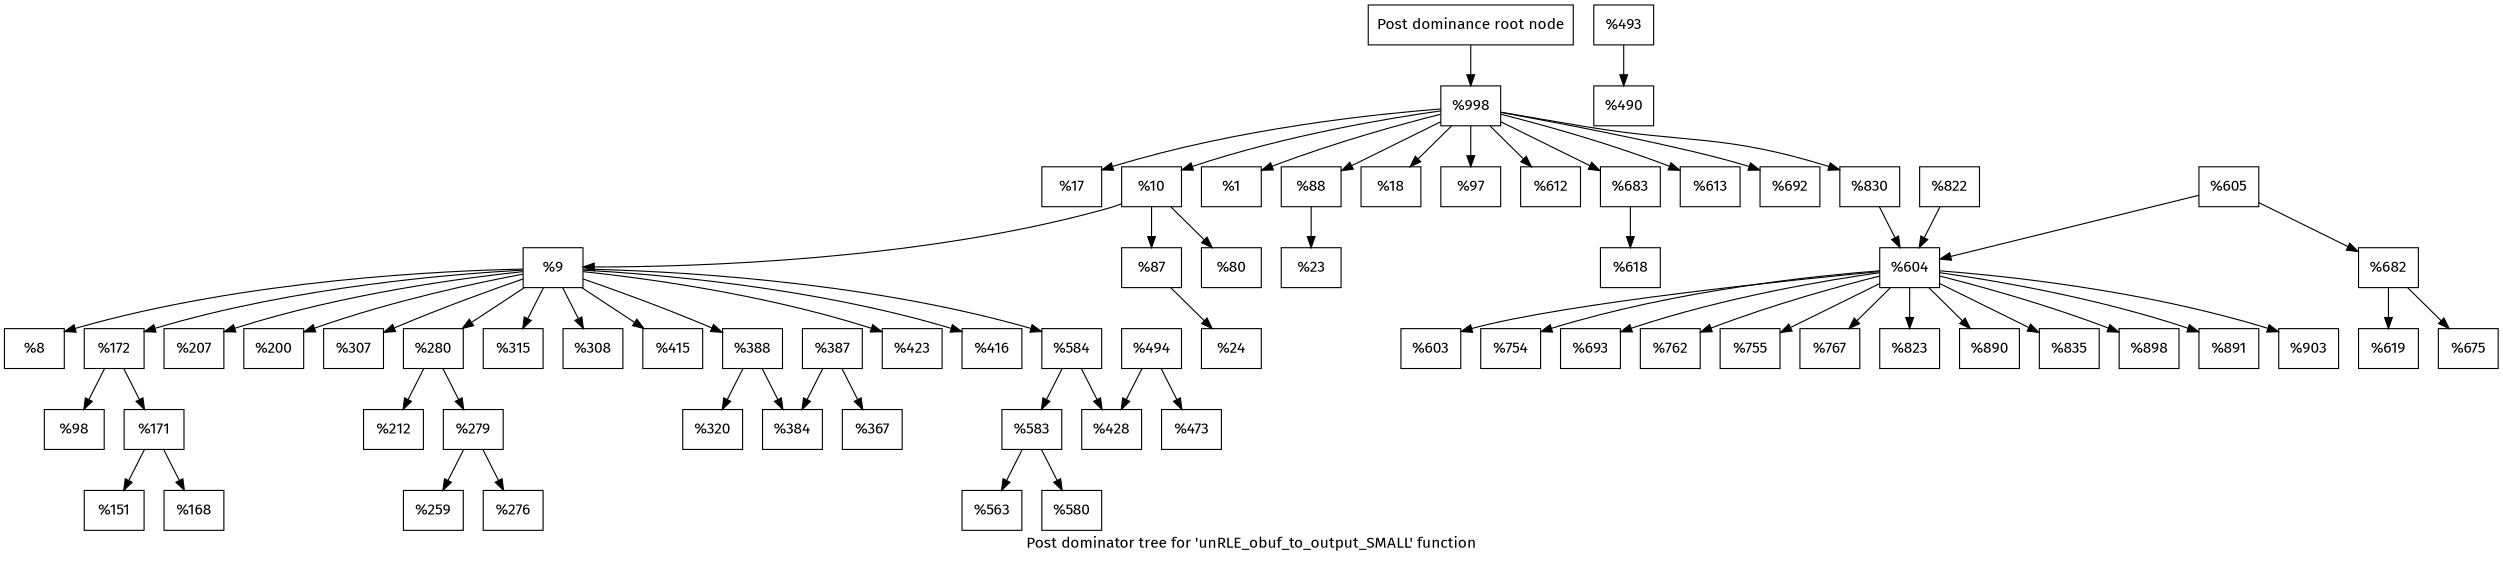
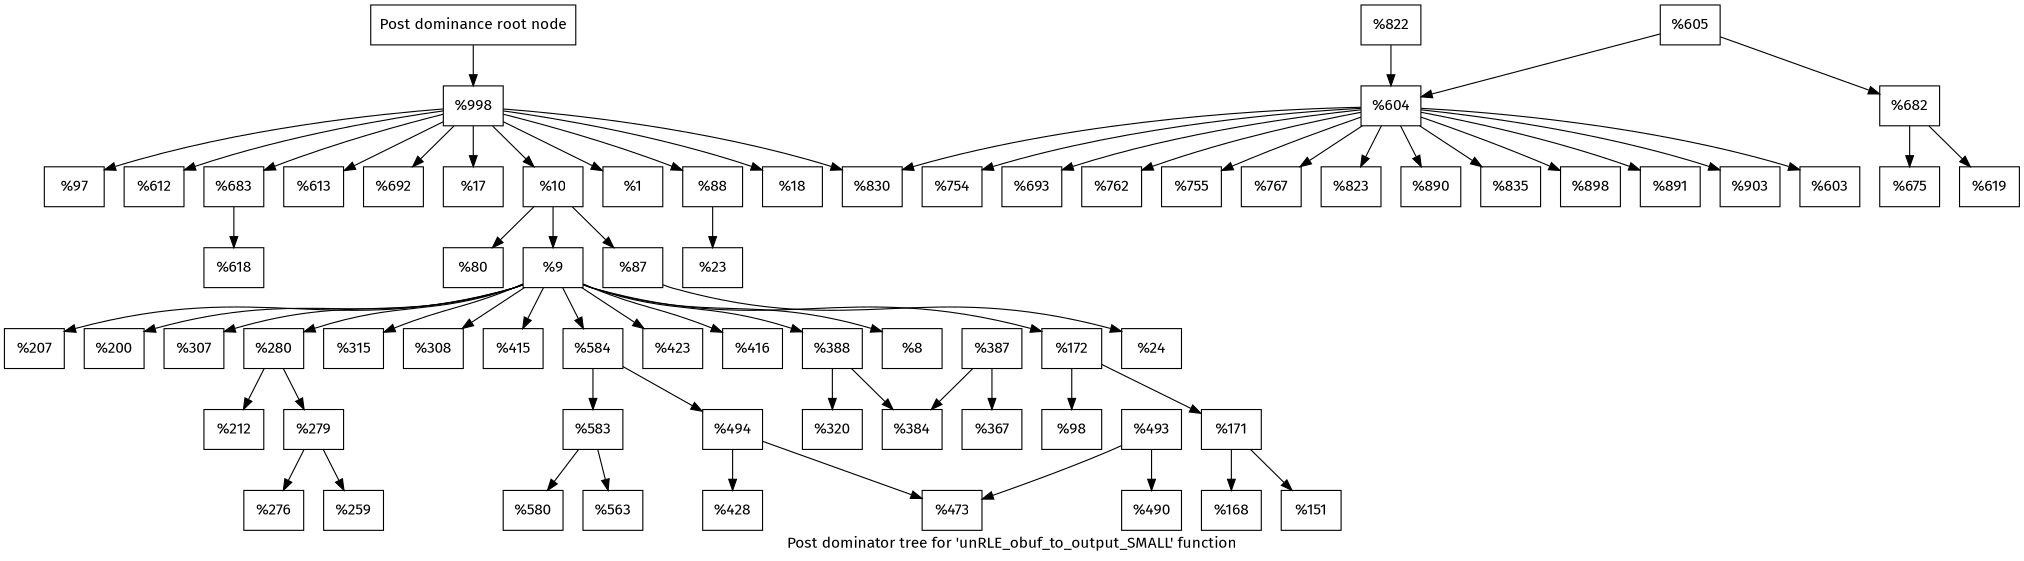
  digraph {
    fontname="Fira Sans"
    label="Post dominator tree for 'unRLE_obuf_to_output_SMALL' function"
    node [fontname="Fira Sans" shape=record]
    edge [fontname="Fira Sans"]
    n1 [label="{Post dominance root node}"]
    n2 [label="{%998}"]
    n3 [label="{%17}"]
    n4 [label="{%10}"]
    n5 [label="{%1}"]
    n6 [label="{%88}"]
    n7 [label="{%18}"]
    n8 [label="{%97}"]
    n9 [label="{%612}"]
    n10 [label="{%683}"]
    n11 [label="{%613}"]
    n12 [label="{%692}"]
    n13 [label="{%830}"]
    n14 [label="{%9}"]
    n15 [label="{%87}"]
    n16 [label="{%80}"]
    n17 [label="{%23}"]
    n18 [label="{%605}"]
    n19 [label="{%604}"]
    n20 [label="{%682}"]
    n21 [label="{%618}"]
    n22 [label="{%8}"]
    n23 [label="{%172}"]
    n24 [label="{%207}"]
    n25 [label="{%200}"]
    n26 [label="{%307}"]
    n27 [label="{%280}"]
    n28 [label="{%315}"]
    n29 [label="{%308}"]
    n30 [label="{%415}"]
    n31 [label="{%388}"]
    n32 [label="{%423}"]
    n33 [label="{%416}"]
    n34 [label="{%584}"]
    n35 [label="{%24}"]
    n36 [label="{%603}"]
    n37 [label="{%754}"]
    n38 [label="{%693}"]
    n39 [label="{%762}"]
    n40 [label="{%755}"]
    n41 [label="{%767}"]
    n42 [label="{%823}"]
    n43 [label="{%890}"]
    n44 [label="{%835}"]
    n45 [label="{%898}"]
    n46 [label="{%891}"]
    n47 [label="{%903}"]
    n48 [label="{%619}"]
    n49 [label="{%675}"]
    n50 [label="{%98}"]
    n51 [label="{%171}"]
    n52 [label="{%212}"]
    n53 [label="{%279}"]
    n54 [label="{%320}"]
    n55 [label="{%384}"]
    n56 [label="{%494}"]
    n57 [label="{%583}"]
    n58 [label="{%151}"]
    n59 [label="{%168}"]
    n60 [label="{%259}"]
    n61 [label="{%276}"]
    n62 [label="{%387}"]
    n63 [label="{%367}"]
    n64 [label="{%428}"]
    n65 [label="{%473}"]
    n66 [label="{%563}"]
    n67 [label="{%580}"]
    n68 [label="{%493}"]
    n69 [label="{%490}"]
    n70 [label="{%822}"]
    n1 -> n2
    n2 -> n3
    n2 -> n4
    n2 -> n5
    n2 -> n6
    n2 -> n7
    n2 -> n8
    n2 -> n9
    n2 -> n10
    n2 -> n11
    n2 -> n12
    n2 -> n13
    n4 -> n14
    n4 -> n15
    n4 -> n16
    n6 -> n17
    n10 -> n21
    n14 -> n22
    n14 -> n23
    n14 -> n24
    n14 -> n25
    n14 -> n26
    n14 -> n27
    n14 -> n28
    n14 -> n29
    n14 -> n30
    n14 -> n31
    n14 -> n32
    n14 -> n33
    n14 -> n34
    n15 -> n35
    n18 -> n19
    n18 -> n20
-   n13 -> n19
+   n19 -> n13
    n19 -> n36
    n19 -> n37
    n19 -> n38
    n19 -> n39
    n19 -> n40
    n19 -> n41
    n19 -> n42
    n19 -> n43
    n19 -> n44
    n19 -> n45
    n19 -> n46
    n19 -> n47
    n20 -> n48
    n20 -> n49
    n23 -> n50
    n23 -> n51
    n27 -> n52
    n27 -> n53
    n31 -> n54
    n31 -> n55
-   n34 -> n64
+   n34 -> n56
    n34 -> n57
    n51 -> n58
    n51 -> n59
    n53 -> n60
    n53 -> n61
    n56 -> n64
    n56 -> n65
    n57 -> n66
    n57 -> n67
    n62 -> n55
    n62 -> n63
+   n68 -> n65
    n68 -> n69
    n70 -> n19
  }
